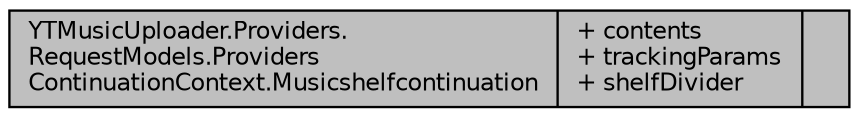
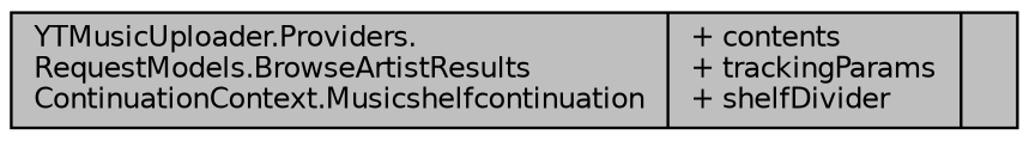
  digraph {
    rankdir=LR
-   n1 [color=black fillcolor=grey75 fontcolor=black fontname=Helvetica fontsize=10 height=0.2 label="{YTMusicUploader.Providers.\lRequestModels.Providers\lContinuationContext.Musicshelfcontinuation\n|+ contents\l+ trackingParams\l+ shelfDivider\l|}" shape=record style=filled width=0.4]
+   n1 [color=black fillcolor=grey75 fontcolor=black fontname=Helvetica fontsize=10 height=0.2 label="{YTMusicUploader.Providers.\lRequestModels.BrowseArtistResults\lContinuationContext.Musicshelfcontinuation\n|+ contents\l+ trackingParams\l+ shelfDivider\l|}" shape=record style=filled width=0.4]
  }
